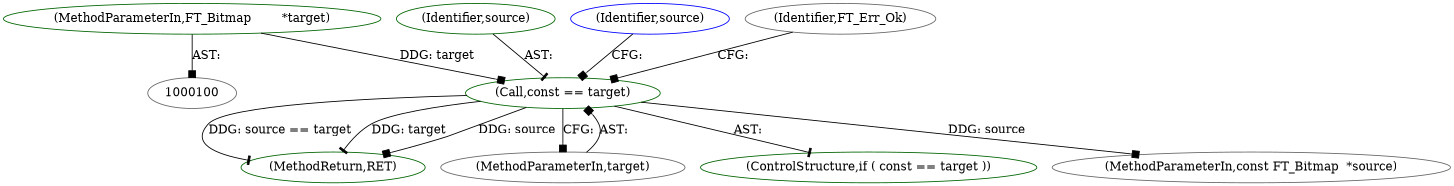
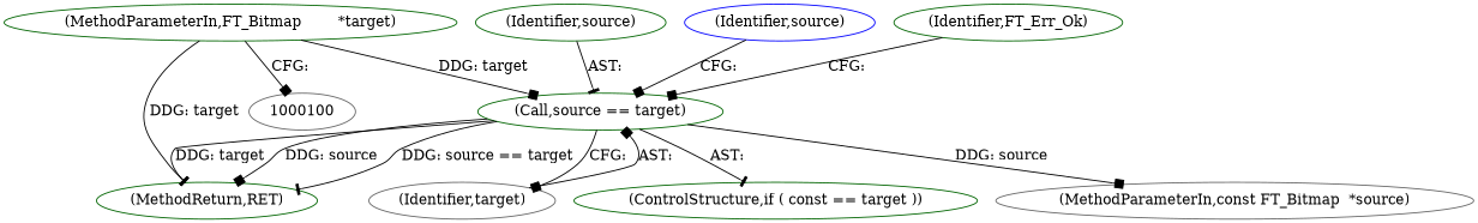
  digraph {
    node [color=darkgreen]
    edge [arrowhead=box]
    n1 [label="(MethodParameterIn,FT_Bitmap        *target)"]
-   n2 [label="(Call,const == target)"]
+   n2 [label="(Call,source == target)"]
    n3 [label="(MethodReturn,RET)"]
    1000100 [color=gray40]
-   n5 [color=gray40 label="(MethodParameterIn,target)"]
+   n5 [color=gray40 label="(Identifier,target)"]
    n6 [label="(ControlStructure,if ( const == target ))"]
    n7 [color=gray40 label="(MethodParameterIn,const FT_Bitmap  *source)"]
    n8 [label="(Identifier,source)"]
    n9 [color=blue label="(Identifier,source)"]
-   n10 [color=gray40 label="(Identifier,FT_Err_Ok)"]
+   n10 [label="(Identifier,FT_Err_Ok)"]
    n1 -> n2 [label="DDG: target"]
-   n1 -> 1000100 [label="AST: "]
+   n1 -> n3 [arrowhead=tee label="DDG: target"]
+   n1 -> 1000100 [label="CFG: "]
    n2 -> n3 [arrowhead=tee label="DDG: source == target"]
    n2 -> n3 [arrowhead=tee label="DDG: target"]
    n2 -> n3 [label="DDG: source"]
    n2 -> n5 [label="CFG: "]
    n2 -> n6 [arrowhead=tee label="AST: "]
    n2 -> n7 [label="DDG: source"]
    n5 -> n2 [label="AST: "]
    n8 -> n2 [arrowhead=tee label="AST: "]
    n9 -> n2 [label="CFG: "]
    n10 -> n2 [label="CFG: "]
  }
